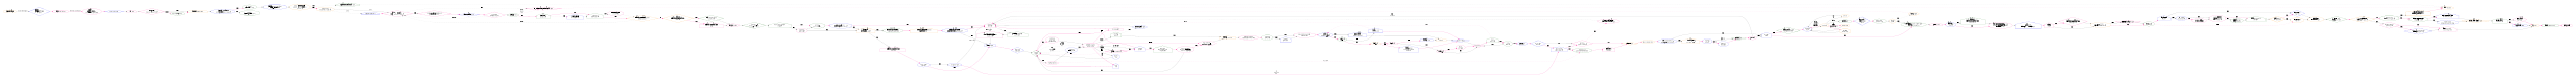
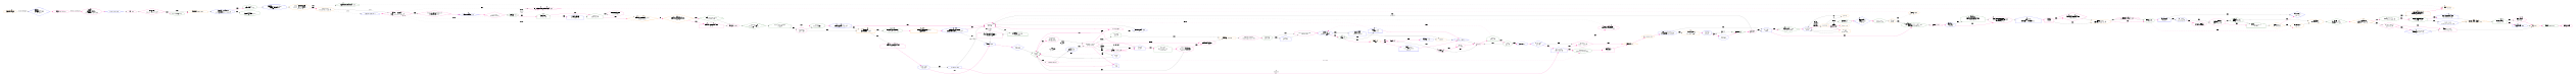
  digraph {
    rankdir=LR
    node [color=deeppink shape=house]
    edge [arrowhead=box color=gray40]
    n1 [label="Default command line\n버퍼 사용"]
    n2 [color=darkgreen label="external parameter의\n커맨드라인 버퍼 사용" shape=ellipse]
    n3 [label="메세지가\n있는가?"]
    n4 [color=blue label="\"boot: \" 출력" shape=octagon]
    n5 [label="커널 파라미터=\n\"auto BOOT_IMAGE...\"\n키입력 사용"]
    n6 [label="키입력을 받는다." shape=ellipse]
    n7 [label="키입력대신\n버퍼에 있는\n 문자를 넘긴다." shape=ellipse]
    n8 [color=blue label="버퍼에 내용이\n있는가?" shape=ellipse]
    n9 [color=darkorange label="external parameter 적용\nsignature 확인"]
    n10 [color=darkgreen label="greeting 메세지를\n 읽어서 출력"]
    n11 [color=blue label="옵션 버퍼\n내용 출력" shape=diamond]
    n12 [color=darkgreen label="처음 플래그가\n일치하는 이미지로 세팅" shape=ellipse]
    n13 [color=blue label="입력값이\nNUL인가?" shape=octagon]
    n14 [label="입력받은 키값이나\n넘어온 문자값" shape=octagon]
    n15 [color=darkorange label="Second stage" shape=octagon]
    n16 [color=blue label="EBDA를 제외한\n640KB 영역 끝에\n복사한다" shape=diamond]
    n17 [label="BSS 0으로 초기화" shape=octagon]
    n18 [label="serial 초기화\nserial로 \"LI\"출력\n이제 serial도 같이 출력" shape=ellipse]
    n19 [color=blue label="키보드 버퍼 비움" shape=diamond]
    n20 [label="\"L\" 출력"]
    n21 [label="INT 0x1E의\n섹터수가 9보다 큰가?" shape=diamond]
    n22 [color=darkorange label="timeout 핸들러 설치"]
    n23 [color=darkgreen label="섹터수를 18로 패치" shape=ellipse]
    n24 [color=blue label="Second와 0x90000\n사이에 32KB 공간이 있는가?" shape=ellipse]
    n25 [color=darkgreen label="커널을\n0x90000에 위치" shape=ellipse]
    n26 [color=darkgreen label="커널을\nSecond-32KB에 위치" shape=octagon]
    n27 [color=blue label="SETUP=커널시작+1섹터\nStack=Second아래" shape=octagon]
    n28 [color=darkorange label="문자열(LILO,MAGE)\n스테이지(2),버전(23.2)이\n일치하는가?" shape=ellipse]
    n29 [color=darkgreen label="\"signature not found\" 출력" shape=octagon]
    n30 [color=darkorange label="부팅된 하드와\n저장된 하드가 다른가?" shape=ellipse]
    n31 [color=darkorange label="halt 무한루프" shape=octagon]
    n32 [label="First와 Second의\n map 생성시간이 같은가?" shape=diamond]
    n33 [color=blue label="볼륨 테이블에 추가"]
    n34 [label="키보드 테이블 섹터를 읽는다.\n(Menutable 포함)" shape=diamond]
    n35 [label="\"O - Timestamp mismatch\" 출력" shape=diamond]
    n36 [color=blue label="Volume table 생성." shape=diamond]
    n37 [label="디스크립터\n섹터들을 읽는다." shape=diamond]
    n38 [color=darkgreen label="CRC32 체크" shape=ellipse]
    n39 [color=darkgreen label="vmware가\n동작중인가?"]
    n40 [color=darkgreen label="키보드가\n연결되었는가?"]
    n41 [color=blue label="VMDISABLE\n디스크립터 삭제"]
    n42 [color=darkorange label="Default command 다른가\n섹터를 읽는다." shape=diamond]
    n43 [label="NOKBDISABLE\n이미지 삭제" shape=octagon]
    n44 [color=darkorange label="lock된\nDefault command line이\n있는가?" shape=diamond]
    n45 [label="Default command line\n초기화"]
    n46 [color=darkgreen label="lock 매직넘버 없애고\n디스크에 기록" shape=diamond]
    n47 [label="\"O 23.2 \" 출력" shape=ellipse]
    n48 [color=darkgreen label="메모리크기=0\n분기점=대화식처리" shape=diamond]
    n49 [color=darkgreen label="키보드 또는 시리얼이\n연결중?"]
    n50 [label="프롬프트\n입력 사용?" shape=octagon]
    n51 [color=darkgreen label="분기점=\n첫이미지로 부팅" shape=octagon]
    n52 [color=darkorange label="external\nparameter 사용?"]
    n53 [color=blue label="키가 눌렸거나\nbreak signal이 왔는가?" shape=octagon]
    n54 [color=blue label="분기점으로 점프" shape=octagon]
    n55 [color=blue label="external parameter\ncommand line 값이 있는가?" shape=octagon]
    n56 [color=darkgreen label="키입력\n사용?" shape=diamond]
    n57 [color=blue label="옵션 버퍼에\n내용이 있는가?"]
    n58 [label="일치하는\n이미지가 있는가?" shape=diamond]
    n59 [label="cmdline에\n이름 복사"]
    n60 [color=darkorange label="timeout 중지" shape=diamond]
    n61 [label="\"No such image.\n[Tab] shows a list.\" 출력" shape=ellipse]
    n62 [label="이미지들 출력"]
    n63 [color=darkgreen label="키입력이\n있는가?"]
    n64 [color=blue label="한글자\n삭제" shape=octagon]
    n65 [color=blue label="버퍼\n삭제"]
    n66 [color=blue label="버퍼크기\n초과?"]
    n67 [label="Space가 중복인가?" shape=diamond]
    n68 [label="커널 파라미터=\n\"BOOT_IMAGE...\"" shape=ellipse]
    n69 [color=darkorange label="locking 사용안함"]
    n70 [color=blue label="\"Interrupted\" 출력" shape=ellipse]
    n71 [color=darkgreen label="받은 문자\n옵션 버퍼에 저장\n/화면에 출력"]
    n72 [label="입력받은 버퍼에서\n커널로 넘길 버퍼로 복사" shape=ellipse]
    n73 [label="위치가 처음이고\n일치하는 single-key\n이미지가 있는가?" shape=ellipse]
    n74 [color=darkgreen label="버퍼끝이\n공백인가?" shape=octagon]
    n75 [label="읽는버퍼와 쓰는버퍼를\n동일하게 설정" shape=octagon]
    n76 [color=blue label="버퍼끝\n공백 제거"]
    n77 [color=blue label="\"nobd\" &\n다음글자<=32 ?" shape=ellipse]
    n78 [color=darkgreen label="\"vga=\" ?" shape=octagon]
    n79 [color=blue label="BIOS data\n수집하지 않는다."]
    n80 [color=blue label="\"vga=\" 수치\n 해석후 저장"]
    n81 [color=darkorange label="\"kbd=\" ?"]
    n82 [color=darkorange label="다음 옵션"]
    n83 [color=blue label="쓰는위치 1감소" shape=diamond]
    n84 [label="\"lock \" ?"]
    n85 [color=blue label="\"kbd=\"다음\n키코드를 키버퍼에\n넣는다."]
    n86 [label="문자 복사" shape=diamond]
    n87 [label="\"mem=\" ?" shape=ellipse]
    n88 [color=blue label="locking 사용"]
    n89 [color=darkgreen label="문자가\n공백인가?"]
    n90 [label="메모리\n크기 설정" shape=ellipse]
    n91 [color=darkgreen label="버퍼\n끝인가?" shape=octagon]
    n92 [color=blue label="CR/LF 출력" shape=octagon]
    n93 [color=blue label="복사한 것이\n있는가?" shape=diamond]
    n94 [color=darkorange label="옵션 포인터 저장" shape=ellipse]
    n95 [color=blue label="VM경고를 사용하고\nVMWARE에서 동작중?" shape=ellipse]
    n96 [color=blue label="패스워드\n사용?"]
    n97 [color=darkorange label="Virtual boot\n경고 출력 [Y/N]"]
    n98 [color=darkgreen label="\"Loading <이미지 이름>\" 출력\nfallback을 읽어들인다" shape=ellipse]
    n99 [color=darkgreen label="\"Password: \" 출력\n계산할 공간 확보" shape=diamond]
    n100 [color=blue label="키입력을\n받는다." shape=octagon]
    n101 [label="GDT 초기화"]
    n102 [color=blue label="키입력을\n받는다" shape=ellipse]
    n103 [color=darkgreen label="CR/LF 출력" shape=diamond]
    n104 [color=blue label="입력받은\n문자 출력" shape=octagon]
    n105 [label="y or Y ?" shape=ellipse]
    n106 [color=blue label="fallback이\n있는가?" shape=ellipse]
    n107 [color=darkorange label="키 입력값" shape=octagon]
    n108 [color=darkgreen label="CR/LF 출력"]
    n109 [color=darkorange label="모두 삭제" shape=ellipse]
    n110 [color=darkorange label="한글자 삭제" shape=ellipse]
    n111 [color=darkorange label="\"*\" 출력\n버퍼에 저장" shape=octagon]
    n112 [color=blue label="password의\nSHA 해시를\n 구한다." shape=diamond]
    n113 [color=darkgreen label="메모리 상의\n패드워드 삭제" shape=ellipse]
    n114 [color=darkorange label="해시값\n일치?" shape=ellipse]
    n115 [color=darkorange label="\"Sorry.\" 출력" shape=ellipse]
    n116 [color=darkgreen label="fallback을\ndefault command line\n섹터에 쓴다."]
    n117 [label="(auto) BOOT_IMAGE=이름,\n옵션섹터,cmdline옵션부를\nParmline에 복사" shape=ellipse]
    n118 [color=blue label="파라미터에\nvga값 저장\ninitseg에 bootsect 로드"]
    n119 [label="locking\n사용?"]
    n120 [label="리로옵션 제외하고\ndefault command line\n섹터에 쓴다." shape=diamond]
    n121 [color=darkorange label="setup 영역이\nsecond를 침범하는가?" shape=octagon]
    n122 [label="\"EBDA is big...\" 출력" shape=diamond]
    n123 [color=darkgreen label="setup코드를\n읽어들인다." shape=ellipse]
    n124 [color=blue label="big kernel\n인가?"]
    n125 [color=darkorange label="0x100000에\n커널 로드" shape=octagon]
    n126 [color=darkorange label="CD boot\nemulation 중지" shape=octagon]
    n127 [color=darkgreen label="CR/LF 출력\nfloppy 모터 중지" shape=diamond]
    n128 [color=blue label="0x10000에\n커널 로드" shape=diamond]
    n129 [color=blue label="1M 위쪽에\n로드하는가?" shape=ellipse]
    n130 [color=darkorange label="커널 signature\n(\"HdrS\")이 맞는가?" shape=diamond]
    n131 [label="로드할곳(GDT)=\n1M(0x100000)" shape=ellipse]
    n132 [label="커널의 BOOT\nProtocol 버전이\n2.01 이상인가?" shape=octagon]
    n133 [color=darkgreen label="second영역을\nheap으로 설정" shape=ellipse]
    n134 [color=darkgreen label="initrd를 읽어온다.\n공백 출력"]
    n135 [color=darkorange label="GDT 설정이\n되어있는가?" shape=diamond]
    n136 [label="체인로더 헤더가\n 일치하는가?" shape=diamond]
    n137 [color=darkgreen label="커널 주소보다\ninitrd 주소가 낮은가?" shape=octagon]
    n138 [label="first에서 저장된\n드라이브값 사용"]
    n139 [color=blue label="매핑된 드라이브값 저장\ndevmap 포인터 저장" shape=diamond]
    n140 [color=darkorange label="\"Kernel and Initrd\nmemory conflict\" 출력"]
    n141 [color=darkgreen label="BOOT PROTOCOL\n버전 2.02 이상?" shape=octagon]
    n142 [color=darkorange label="1.5초 대기" shape=ellipse]
    n143 [color=blue label="new command line\n에 파라미터 전달"]
    n144 [color=blue label="구버전 주소에\n매직넘버와 파라미터 전달" shape=ellipse]
    n145 [color=darkgreen label="timer 핸들러 제거" shape=octagon]
    n146 [label="Setup code" shape=octagon]
    n147 [color=darkorange label="\"BIOS data check \" 출력" shape=diamond]
    n148 [color=darkgreen label="BIOD data\n수집하는가 ?"]
    n149 [color=blue label="\"bypassed\" 출력" shape=octagon]
    n150 [label="BIOS data\n수집/저장" shape=diamond]
    subgraph sub_1 {
      rank=same
      n1
      n2
    }
    subgraph sub_2 {
      rank=same
      n3
      n4
      n5
    }
    subgraph sub_3 {
      rank=same
      n6
      n7
    }
    n1 -> n8 [arrowhead=dot color=deeppink]
    n2 -> n9 [arrowhead=diamond color=deeppink]
    n3 -> n5 [label="No/이미 출력"]
    n3 -> n10 [arrowhead=diamond label=Yes]
    n4 -> n11 [arrowhead=dot color=deeppink]
    n5 -> n4 [arrowhead=diamond]
    n6 -> n12 [arrowhead=diamond color=deeppink label="시간 초과" style=dotted]
    n6 -> n13
    n7 -> n14
    n8 -> n4 [arrowhead=diamond color=deeppink label=Yes]
    n8 -> n54 [label=No]
    n9 -> n55 [arrowhead=diamond color=deeppink]
    n10 -> n5
    n11 -> n56 [arrowhead=diamond]
    n12 -> n59 [color=deeppink]
    n13 -> n14 [label=No]
    n13 -> n56 [arrowhead=dot label="Yes\n키입력 NUL\n은 무시" style=dotted]
    n14 -> n56 [label="X<32\nX>127\n무시" style=dotted]
    n14 -> n62 [arrowhead=diamond color=deeppink label="TAB\n?"]
    n14 -> n63 [label=NUL]
    n14 -> n64 [arrowhead=dot label="BS\nDEL"]
    n14 -> n65 [color=deeppink label="^U\n^X"]
    n14 -> n66 [arrowhead=diamond label="32<X<127\n"]
    n14 -> n67 [label=Space]
    n14 -> n68 [arrowhead=diamond color=deeppink label=Enter]
    n15 -> n16 [arrowhead=dot label="데이터 부분 점프"]
    n16 -> n17 [arrowhead=dot color=deeppink]
    n17 -> n18 [arrowhead=dot color=deeppink label="복사한 코드로 점프"]
    n18 -> n19 [arrowhead=dot color=deeppink]
    n19 -> n20
    n20 -> n21 [arrowhead=dot]
    n21 -> n22 [label=Yes]
    n21 -> n23 [arrowhead=diamond color=deeppink label=No style=dotted]
    n22 -> n24
    n23 -> n22 [color=deeppink style=dotted]
    n24 -> n25 [arrowhead=diamond color=deeppink label=Yes]
    n24 -> n26 [arrowhead=diamond label=No style=dotted]
    n25 -> n27 [arrowhead=diamond]
    n27 -> n28
    n28 -> n29 [label=No style=dotted]
    n28 -> n30 [color=deeppink label=Yes]
    n29 -> n31 [style=dotted]
    n30 -> n32 [arrowhead=dot label="같다"]
    n30 -> n33 [label="다르다" style=dotted]
    n32 -> n34 [arrowhead=diamond label=Yes]
    n32 -> n35 [arrowhead=diamond label=No style=dotted]
    n33 -> n32 [color=deeppink style=dotted]
    n34 -> n36 [color=deeppink]
    n35 -> n31 [color=deeppink style=dotted]
    n36 -> n37 [arrowhead=diamond color=deeppink]
    n37 -> n32 [arrowhead=dot label=error style=dotted]
    n37 -> n38 [arrowhead=diamond]
    n38 -> n35 [arrowhead=diamond color=deeppink label="error\n메세지\n버그" style=dotted]
    n38 -> n39 [arrowhead=dot color=deeppink label=OK]
    n39 -> n40 [arrowhead=dot color=deeppink label=No]
    n39 -> n41 [arrowhead=dot color=deeppink label=Yes style=dotted]
    n40 -> n42 [arrowhead=dot color=deeppink label=Yes]
    n40 -> n43 [arrowhead=dot label=No style=dotted]
    n41 -> n40 [style=dotted]
    n42 -> n32 [label=error style=dotted]
    n42 -> n44 [color=deeppink label=OK]
    n43 -> n42 [arrowhead=dot style=dotted]
    n44 -> n45 [color=deeppink label=No]
    n44 -> n46 [arrowhead=dot color=deeppink label=Yes]
    n45 -> n47 [arrowhead=diamond]
    n46 -> n47 [arrowhead=dot]
    n47 -> n48 [arrowhead=dot]
    n48 -> n49
    n49 -> n50 [label=Yes]
    n49 -> n51 [color=deeppink label=No style=dotted]
    n50 -> n51
    n50 -> n52 [label=On]
    n51 -> n53 [arrowhead=diamond color=deeppink]
    n52 -> n1 [arrowhead=diamond label=No]
    n52 -> n2 [label=Yes]
    n53 -> n3 [arrowhead=dot color=deeppink label=Yes]
    n53 -> n52 [arrowhead=diamond label=No]
    n54 -> n3 [arrowhead=dot label="대화식 처리"]
    n54 -> n57 [arrowhead=diamond color=deeppink label="첫\n이미지로\n 부팅"]
    n55 -> n3 [color=deeppink label=No]
    n55 -> n4 [arrowhead=diamond label=Yes]
    n56 -> n6 [arrowhead=dot label=Yes]
    n56 -> n7 [arrowhead=diamond color=deeppink label=No]
    n57 -> n12 [color=deeppink label=No]
    n57 -> n58 [color=deeppink label=Yes]
    n58 -> n60 [arrowhead=dot color=deeppink label=Yes]
    n58 -> n61 [color=deeppink label=No style=dotted]
    n59 -> n60 [arrowhead=dot color=deeppink]
    n60 -> n94 [arrowhead=dot color=deeppink]
    n61 -> n3 [style=dotted]
    n62 -> n3 [arrowhead=diamond color=deeppink]
    n63 -> n69 [label=No]
    n63 -> n70 [arrowhead=dot label=Yes style=dotted]
    n64 -> n56 [arrowhead=dot]
    n65 -> n56 [color=deeppink]
    n66 -> n56 [arrowhead=dot color=deeppink label=Yes]
    n66 -> n71 [color=deeppink label=No]
    n67 -> n56 [color=deeppink label=Yes style=dotted]
    n67 -> n66 [color=deeppink label=No]
    n68 -> n69 [arrowhead=dot]
    n69 -> n72 [arrowhead=dot]
    n70 -> n3
    n71 -> n73 [color=deeppink]
    n72 -> n74 [arrowhead=diamond color=deeppink]
    n73 -> n56 [label=No]
    n73 -> n68 [color=deeppink label=Yes]
    n74 -> n75 [arrowhead=dot label=No]
    n74 -> n76 [arrowhead=dot label=Yes]
    n75 -> n77 [arrowhead=diamond color=deeppink]
    n76 -> n75 [arrowhead=dot]
    n77 -> n78 [arrowhead=diamond color=deeppink label=No]
    n77 -> n79 [arrowhead=dot label=Yes]
    n78 -> n80 [label=Yes]
    n78 -> n81 [color=deeppink label=No]
    n79 -> n82
    n80 -> n3 [arrowhead=diamond color=deeppink label=error style=dotted]
    n80 -> n83 [arrowhead=dot color=deeppink]
    n81 -> n84 [arrowhead=diamond color=deeppink label=No]
    n81 -> n85 [arrowhead=dot color=deeppink label=Yes]
    n82 -> n83 [arrowhead=diamond]
    n83 -> n86 [arrowhead=dot]
    n84 -> n87 [label=No]
    n84 -> n88 [arrowhead=diamond color=deeppink label=Yes]
    n85 -> n83 [arrowhead=diamond color=deeppink]
    n86 -> n89 [arrowhead=dot color=deeppink]
    n87 -> n86 [label=No]
    n87 -> n90 [color=deeppink label=Yes]
    n88 -> n82
    n89 -> n77 [color=deeppink label=Yes style=dotted]
    n89 -> n91 [arrowhead=dot color=deeppink label=No]
    n90 -> n86 [arrowhead=dot color=deeppink]
    n91 -> n86 [arrowhead=diamond label=No]
    n91 -> n92 [color=deeppink label=Yes]
    n92 -> n93 [arrowhead=diamond color=deeppink]
    n93 -> n57 [arrowhead=dot color=deeppink label=No]
    n93 -> n58 [arrowhead=diamond label=Yes]
    n94 -> n95 [arrowhead=diamond color=deeppink]
    n95 -> n96 [arrowhead=dot label=No]
    n95 -> n97 [label=Yes]
    n96 -> n98 [color=deeppink label=No]
    n96 -> n99 [arrowhead=diamond color=deeppink label=Yes]
    n97 -> n100 [arrowhead=diamond color=deeppink]
    n98 -> n101 [arrowhead=diamond]
    n99 -> n102 [arrowhead=dot color=deeppink]
    n100 -> n103 [arrowhead=diamond label="32미만"]
    n100 -> n104 [color=deeppink label="32이상"]
    n101 -> n106 [arrowhead=diamond color=deeppink]
    n102 -> n107
    n103 -> n105 [color=deeppink]
    n104 -> n103 [color=deeppink]
    n105 -> n3 [arrowhead=diamond label="No\n시간초과"]
    n105 -> n96 [label=Yes]
    n106 -> n116 [arrowhead=diamond label=Yes]
    n106 -> n117 [arrowhead=dot color=deeppink label=No]
    n107 -> n102 [arrowhead=dot color=deeppink label="X<32\nX>127\n(출력불가)\noverflow"]
    n107 -> n108 [arrowhead=diamond label=Enter]
    n107 -> n109 [arrowhead=dot label="^U\n^X"]
    n107 -> n110 [color=deeppink label="BS\nDEL"]
    n107 -> n111 [arrowhead=dot color=deeppink label="32<X<127"]
    n108 -> n112 [arrowhead=dot color=deeppink]
    n109 -> n102 [arrowhead=diamond]
    n110 -> n102 [arrowhead=diamond]
    n111 -> n102 [arrowhead=diamond]
    n112 -> n113 [color=deeppink]
    n113 -> n114 [arrowhead=dot]
    n114 -> n98 [arrowhead=dot label=Yes]
    n114 -> n115 [arrowhead=diamond label=No style=dotted]
    n115 -> n3 [arrowhead=diamond color=deeppink style=dotted]
    n116 -> n117 [arrowhead=diamond]
    n117 -> n118 [arrowhead=dot]
    n118 -> n119 [arrowhead=dot color=deeppink]
    n119 -> n120 [color=deeppink label=Yes]
    n119 -> n121 [arrowhead=dot label=No]
    n120 -> n121 [arrowhead=diamond]
    n121 -> n122 [label=Yes]
    n121 -> n123 [color=deeppink label=No]
    n122 -> n123 [arrowhead=dot]
    n123 -> n124 [arrowhead=dot color=deeppink]
    n123 -> n125 [arrowhead=dot color=deeppink label=EOF style=dotted]
    n124 -> n128 [label=No]
    n124 -> n129 [arrowhead=diamond label=Yes]
    n125 -> n126
    n126 -> n127 [arrowhead=dot]
    n127 -> n130 [arrowhead=diamond color=deeppink]
-   n128 -> n126
+   n133 -> n126
    n129 -> n131 [arrowhead=diamond color=deeppink label=Yes]
    n129 -> n132 [arrowhead=dot label=No]
    n130 -> n136 [arrowhead=diamond label=No]
    n130 -> n137 [arrowhead=diamond color=deeppink label=Yes]
    n131 -> n132 [arrowhead=diamond]
    n132 -> n133 [arrowhead=diamond label=Yes]
    n132 -> n134 [arrowhead=dot color=deeppink label=No]
    n133 -> n134 [arrowhead=diamond]
    n134 -> n135 [arrowhead=diamond]
    n135 -> n125 [arrowhead=dot label=Yes]
    n135 -> n128 [color=deeppink label=No]
    n136 -> n138 [arrowhead=dot color=deeppink label=No]
    n136 -> n139 [arrowhead=diamond color=deeppink label=Yes]
    n137 -> n140 [arrowhead=diamond label=Yes]
    n137 -> n141 [color=deeppink label=No]
    n138 -> n142
    n139 -> n138 [arrowhead=diamond]
    n140 -> n31 [arrowhead=diamond color=deeppink]
    n141 -> n143 [arrowhead=dot color=deeppink label=Yes]
    n141 -> n144 [label=No]
    n142 -> n145 [color=deeppink]
    n143 -> n147 [arrowhead=dot]
    n144 -> n147
    n145 -> n146 [arrowhead=dot color=deeppink]
    n147 -> n148 [arrowhead=diamond]
    n148 -> n149 [arrowhead=dot color=deeppink label=No]
    n148 -> n150 [arrowhead=dot label=Yes]
    n149 -> n142
    n150 -> n142 [arrowhead=diamond color=deeppink]
  }
